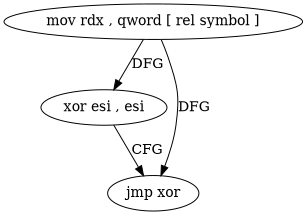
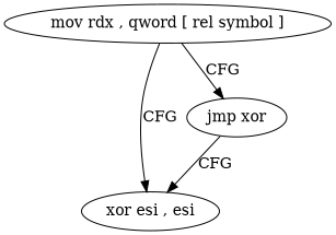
  digraph {
    n1 [label="mov rdx , qword [ rel symbol ]"]
    n2 [label="xor esi , esi"]
    n3 [label="jmp xor"]
-   n1 -> n2 [label=DFG]
-   n1 -> n3 [label=DFG]
-   n2 -> n3 [label=CFG]
+   n1 -> n2 [label=CFG]
+   n1 -> n3 [label=CFG]
+   n3 -> n2 [label=CFG]
  }
